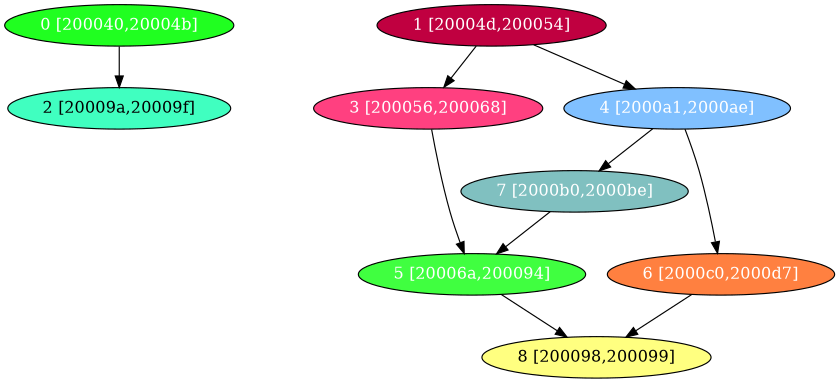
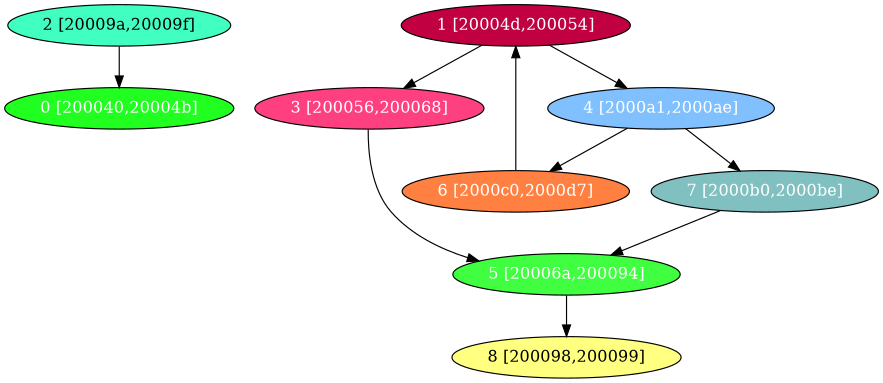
  digraph {
    node [fontcolor="#ffffff" shape=oval style=filled]
    n1 [fillcolor="#20FF20" label="0 [200040,20004b]"]
    n2 [fillcolor="#40FFC0" fontcolor="#000000" label="2 [20009a,20009f]"]
    n3 [fillcolor="#C00040" label="1 [20004d,200054]"]
    n4 [fillcolor="#FF4080" label="3 [200056,200068]"]
    n5 [fillcolor="#80C0FF" label="4 [2000a1,2000ae]"]
    n6 [fillcolor="#40FF40" label="5 [20006a,200094]"]
    n7 [fillcolor="#FF8040" label="6 [2000c0,2000d7]"]
    n8 [fillcolor="#80C0C0" label="7 [2000b0,2000be]"]
    n9 [fillcolor="#FFFF80" fontcolor="#000000" label="8 [200098,200099]"]
-   n1 -> n2
+   n2 -> n1
    n3 -> n4
    n3 -> n5
    n4 -> n6
    n5 -> n7
    n5 -> n8
    n6 -> n9
-   n7 -> n9
+   n7 -> n3
    n8 -> n6
  }
